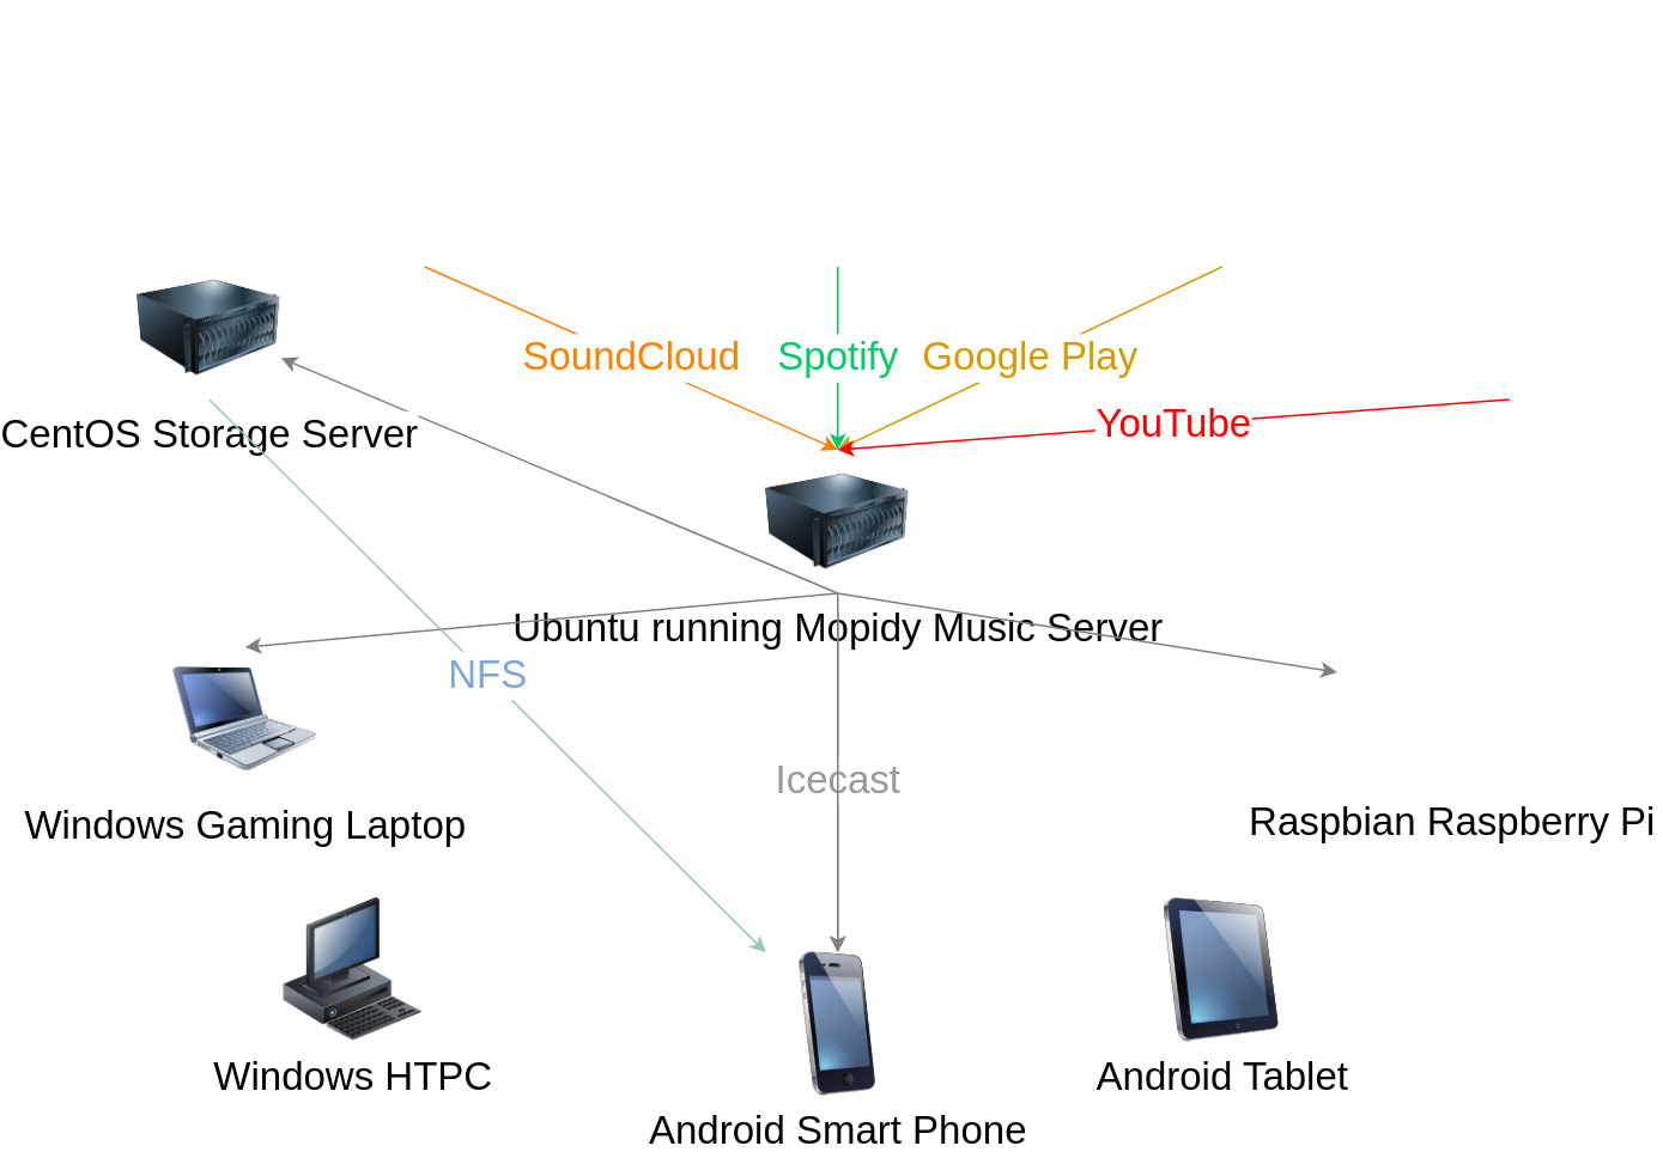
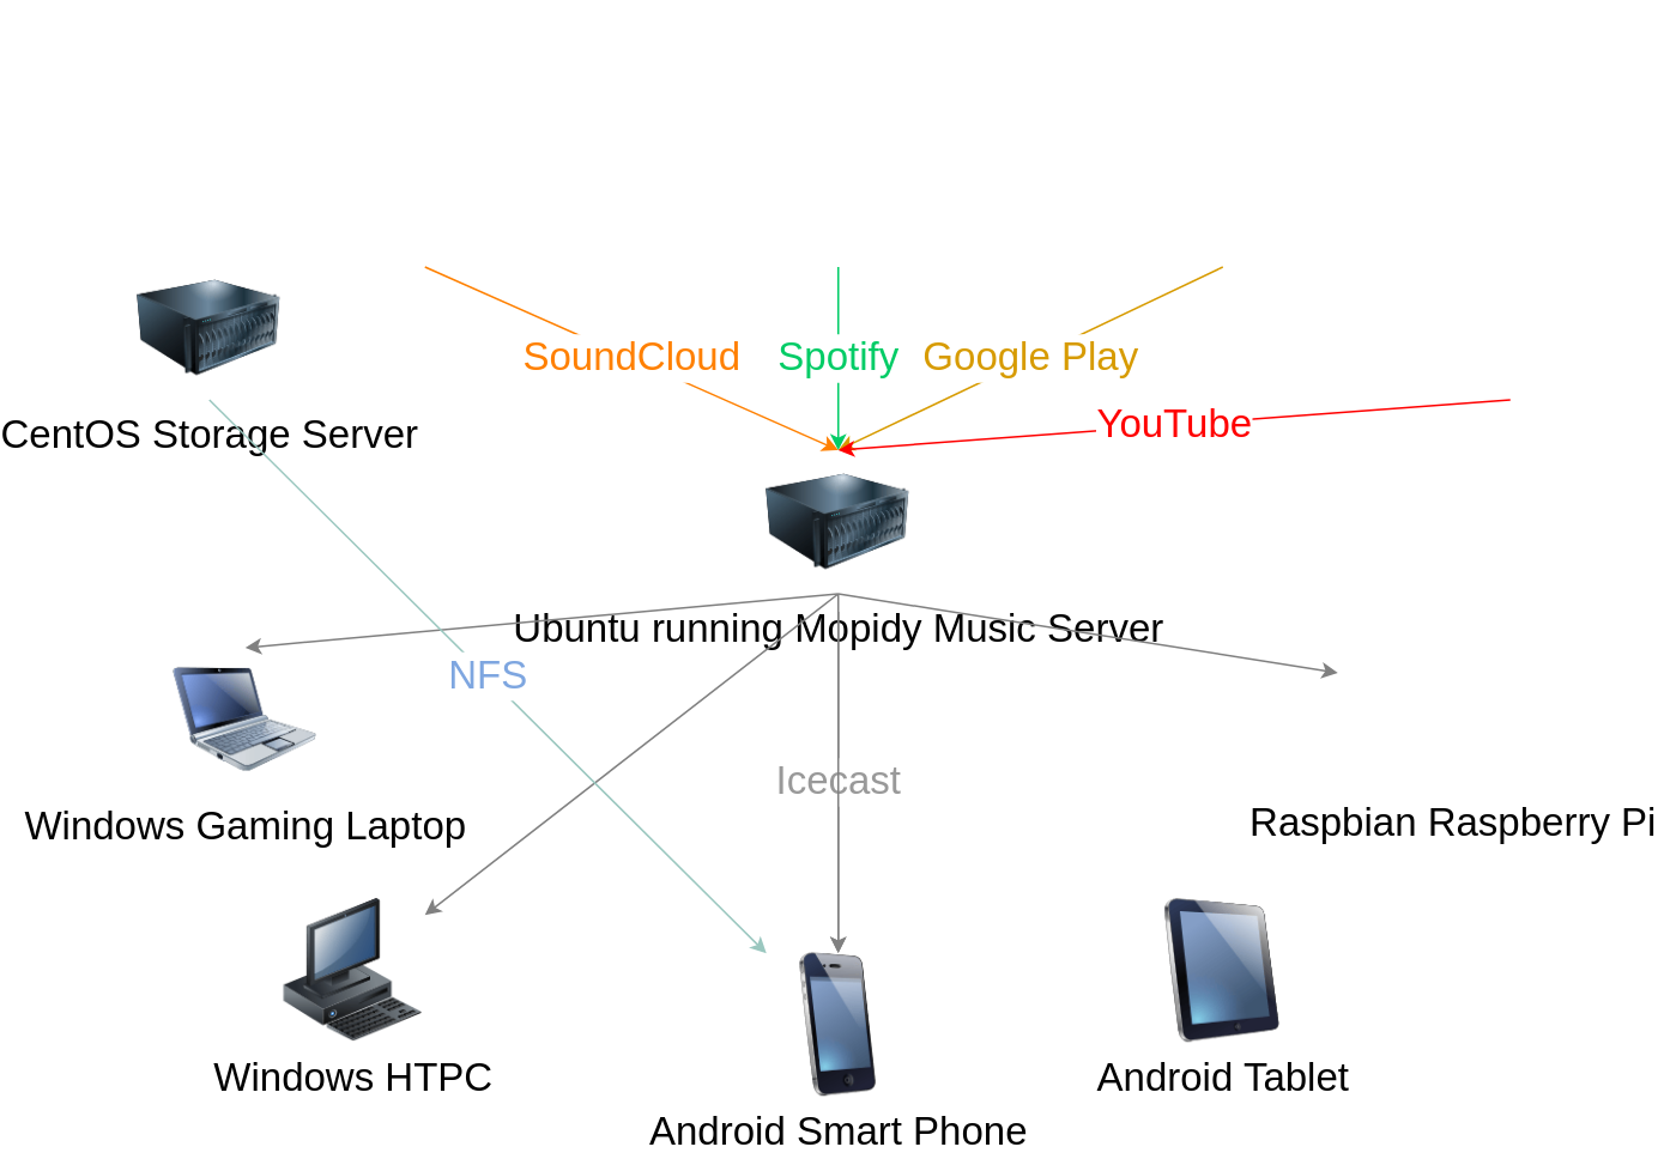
  <mxCell id="0" />
  <mxCell id="1" parent="0" />
  <mxCell id="2" value="Android Tablet&lt;br&gt;" style="image;html=1;labelBackgroundColor=#ffffff;image=img/lib/clip_art/computers/iPad_128x128.png;rounded=1;shadow=0;comic=0;strokeColor=#000000;strokeWidth=2;fillColor=#FFFFFF;fontSize=22;fontColor=#000000;" parent="1" vertex="1"><mxGeometry x="584" y="500" width="80" height="80" as="geometry" /></mxCell>
  <mxCell id="3" value="Windows HTPC" style="image;html=1;labelBackgroundColor=#ffffff;image=img/lib/clip_art/computers/Workstation_128x128.png;rounded=1;shadow=0;comic=0;strokeColor=#000000;strokeWidth=2;fillColor=#FFFFFF;fontSize=22;fontColor=#000000;" parent="1" vertex="1"><mxGeometry x="100" y="499.9" width="80" height="80" as="geometry" /></mxCell>
  <mxCell id="4" value="Android Smart Phone" style="image;html=1;labelBackgroundColor=#ffffff;image=img/lib/clip_art/telecommunication/iPhone_128x128.png;rounded=1;shadow=0;comic=0;strokeColor=#000000;strokeWidth=2;fillColor=#FFFFFF;fontSize=22;fontColor=#000000;" parent="1" vertex="1"><mxGeometry x="370" y="530" width="80" height="80" as="geometry" /></mxCell>
  <mxCell id="5" value="Windows Gaming Laptop" style="image;html=1;labelBackgroundColor=#ffffff;image=img/lib/clip_art/computers/Netbook_128x128.png;rounded=1;shadow=0;comic=0;strokeColor=#000000;strokeWidth=2;fillColor=#FFFFFF;fontSize=22;fontColor=#000000;" parent="1" vertex="1"><mxGeometry x="40" y="360" width="80" height="80" as="geometry" /></mxCell>
  <mxCell id="6" value="&lt;font style=&quot;font-size: 22px&quot;&gt;Ubuntu running Mopidy Music Server&lt;br&gt;&lt;/font&gt;" style="image;html=1;labelBackgroundColor=#ffffff;image=img/lib/clip_art/computers/Server_128x128.png" parent="1" vertex="1"><mxGeometry x="370" y="250" width="80" height="80" as="geometry" /></mxCell>
  <mxCell id="7" value="" style="endArrow=classic;html=1;entryX=0.5;entryY=0;entryDx=0;entryDy=0;exitX=0.5;exitY=1;exitDx=0;exitDy=0;fontColor=#999999;strokeColor=#808080;" parent="1" source="6" target="5" edge="1"><mxGeometry width="50" height="50" relative="1" as="geometry"><mxPoint x="130" y="330" as="sourcePoint" /><mxPoint x="180" y="280" as="targetPoint" /></mxGeometry></mxCell>
- <mxCell id="8" value="" style="endArrow=classic;html=1;exitX=0.5;exitY=1;exitDx=0;exitDy=0;fontColor=#808080;strokeColor=#808080;" parent="1" source="6" target="19" edge="1"><mxGeometry width="50" height="50" relative="1" as="geometry"><mxPoint x="310" y="400" as="sourcePoint" /><mxPoint x="0" y="470" as="targetPoint" /></mxGeometry></mxCell>
+ <mxCell id="8" value="" style="endArrow=classic;html=1;exitX=0.5;exitY=1;exitDx=0;exitDy=0;fontColor=#808080;strokeColor=#808080;" parent="1" source="6" target="3" edge="1"><mxGeometry width="50" height="50" relative="1" as="geometry"><mxPoint x="310" y="400" as="sourcePoint" /><mxPoint x="0" y="470" as="targetPoint" /></mxGeometry></mxCell>
  <mxCell id="9" value="&lt;font style=&quot;font-size: 22px&quot;&gt;Icecast&lt;/font&gt;" style="endArrow=classic;html=1;entryX=0.5;entryY=0;entryDx=0;entryDy=0;fontColor=#999999;strokeColor=#808080;" parent="1" target="4" edge="1"><mxGeometry width="50" height="50" relative="1" as="geometry"><mxPoint x="410" y="340" as="sourcePoint" /><mxPoint x="250" y="460" as="targetPoint" /></mxGeometry></mxCell>
  <mxCell id="10" value="" style="endArrow=classic;html=1;exitX=0.5;exitY=1;exitDx=0;exitDy=0;fontColor=#999999;strokeColor=#808080;" parent="1" source="6" target="4" edge="1"><mxGeometry width="50" height="50" relative="1" as="geometry"><mxPoint x="590" y="390" as="sourcePoint" /><mxPoint x="280" y="460" as="targetPoint" /></mxGeometry></mxCell>
  <mxCell id="11" value="&lt;br&gt;" style="shape=image;html=1;verticalAlign=top;verticalLabelPosition=bottom;labelBackgroundColor=#ffffff;imageAspect=0;aspect=fixed;image=https://cdn2.iconfinder.com/data/icons/social-icons-33/128/Spotify-128.png;fontColor=#00CC66;fontSize=22;" parent="1" vertex="1"><mxGeometry x="346" y="20" width="128" height="128" as="geometry" /></mxCell>
  <mxCell id="12" value="&lt;font style=&quot;font-size: 22px&quot;&gt;Spotify&lt;br&gt;&lt;/font&gt;" style="endArrow=classic;html=1;fontColor=#00CC66;strokeColor=#00CC66;exitX=0.5;exitY=1;exitDx=0;exitDy=0;entryX=0.5;entryY=0;entryDx=0;entryDy=0;" parent="1" source="11" target="6" edge="1"><mxGeometry width="50" height="50" relative="1" as="geometry"><mxPoint x="600" y="130" as="sourcePoint" /><mxPoint x="690" y="290" as="targetPoint" /></mxGeometry></mxCell>
  <mxCell id="13" value="" style="shape=image;html=1;verticalAlign=top;verticalLabelPosition=bottom;labelBackgroundColor=#ffffff;imageAspect=0;aspect=fixed;image=https://cdn4.iconfinder.com/data/icons/gradient-ui-1/512/play-128.png;fontSize=22;fontColor=#00CC66;" parent="1" vertex="1"><mxGeometry x="560" y="20" width="128" height="128" as="geometry" /></mxCell>
  <mxCell id="14" value="Google Play" style="endArrow=classic;html=1;entryX=0.5;entryY=0;entryDx=0;entryDy=0;fontColor=#D79B00;strokeColor=#D79B00;exitX=0.5;exitY=1;exitDx=0;exitDy=0;fillColor=#ffe6cc;fontSize=22;" parent="1" source="13" target="6" edge="1"><mxGeometry width="50" height="50" relative="1" as="geometry"><mxPoint x="610" y="250" as="sourcePoint" /><mxPoint x="700" y="410" as="targetPoint" /></mxGeometry></mxCell>
  <mxCell id="15" value="&lt;font style=&quot;font-size: 22px&quot; color=&quot;#000000&quot;&gt;Raspbian Raspberry Pi&lt;/font&gt;" style="shape=image;html=1;verticalAlign=top;verticalLabelPosition=bottom;labelBackgroundColor=#ffffff;imageAspect=0;aspect=fixed;image=https://cdn4.iconfinder.com/data/icons/logos-and-brands/512/272_Raspberry_Pi_logo-128.png;fontSize=22;fontColor=#D79B00;" parent="1" vertex="1"><mxGeometry x="688" y="310" width="128" height="128" as="geometry" /></mxCell>
  <mxCell id="16" value="" style="endArrow=classic;html=1;entryX=0;entryY=0.5;entryDx=0;entryDy=0;exitX=0.5;exitY=1;exitDx=0;exitDy=0;fontColor=#999999;strokeColor=#808080;" parent="1" source="6" target="15" edge="1"><mxGeometry width="50" height="50" relative="1" as="geometry"><mxPoint x="460" y="255" as="sourcePoint" /><mxPoint x="780" y="345" as="targetPoint" /></mxGeometry></mxCell>
  <mxCell id="17" value="&lt;font&gt;YouTube&lt;br&gt;&lt;/font&gt;" style="endArrow=classic;html=1;entryX=0.5;entryY=0;entryDx=0;entryDy=0;fontColor=#FF0000;strokeColor=#FF0000;exitX=0.5;exitY=1;exitDx=0;exitDy=0;fillColor=#ffe6cc;fontSize=22;" parent="1" source="18" target="6" edge="1"><mxGeometry width="50" height="50" relative="1" as="geometry"><mxPoint x="764" y="222" as="sourcePoint" /><mxPoint x="446" y="342" as="targetPoint" /></mxGeometry></mxCell>
  <mxCell id="18" value="" style="shape=image;html=1;verticalAlign=top;verticalLabelPosition=bottom;labelBackgroundColor=#ffffff;imageAspect=0;aspect=fixed;image=https://cdn1.iconfinder.com/data/icons/logotypes/32/youtube-128.png" parent="1" vertex="1"><mxGeometry x="720" y="94" width="128" height="128" as="geometry" /></mxCell>
  <mxCell id="19" value="&lt;font style=&quot;font-size: 22px&quot;&gt;CentOS Storage Server&lt;br&gt;&lt;/font&gt;" style="image;html=1;labelBackgroundColor=#ffffff;image=img/lib/clip_art/computers/Server_128x128.png" parent="1" vertex="1"><mxGeometry x="20" y="142" width="80" height="80" as="geometry" /></mxCell>
  <mxCell id="20" value="&lt;font&gt;NFS&lt;/font&gt;" style="endArrow=classic;html=1;fontColor=#7EA6E0;strokeColor=#9AC7BF;exitX=0.5;exitY=1;exitDx=0;exitDy=0;fillColor=#ffe6cc;fontSize=22;" parent="1" source="19" target="4" edge="1"><mxGeometry width="50" height="50" relative="1" as="geometry"><mxPoint x="110" y="260" as="sourcePoint" /><mxPoint x="336" y="336" as="targetPoint" /></mxGeometry></mxCell>
  <mxCell id="21" value="SoundCloud" style="endArrow=classic;html=1;entryX=0.5;entryY=0;entryDx=0;entryDy=0;fontColor=#FF8000;strokeColor=#FF8000;fillColor=#ffe6cc;fontSize=22;exitX=0.5;exitY=1;exitDx=0;exitDy=0;" parent="1" source="22" target="6" edge="1"><mxGeometry width="50" height="50" relative="1" as="geometry"><mxPoint x="224" y="168" as="sourcePoint" /><mxPoint x="32" y="262" as="targetPoint" /></mxGeometry></mxCell>
  <mxCell id="22" value="" style="shape=image;html=1;verticalAlign=top;verticalLabelPosition=bottom;labelBackgroundColor=#ffffff;imageAspect=0;aspect=fixed;image=https://cdn2.iconfinder.com/data/icons/social-icon-3/512/social_style_3_soundCloud-128.png" parent="1" vertex="1"><mxGeometry x="116" y="20" width="128" height="128" as="geometry" /></mxCell>
